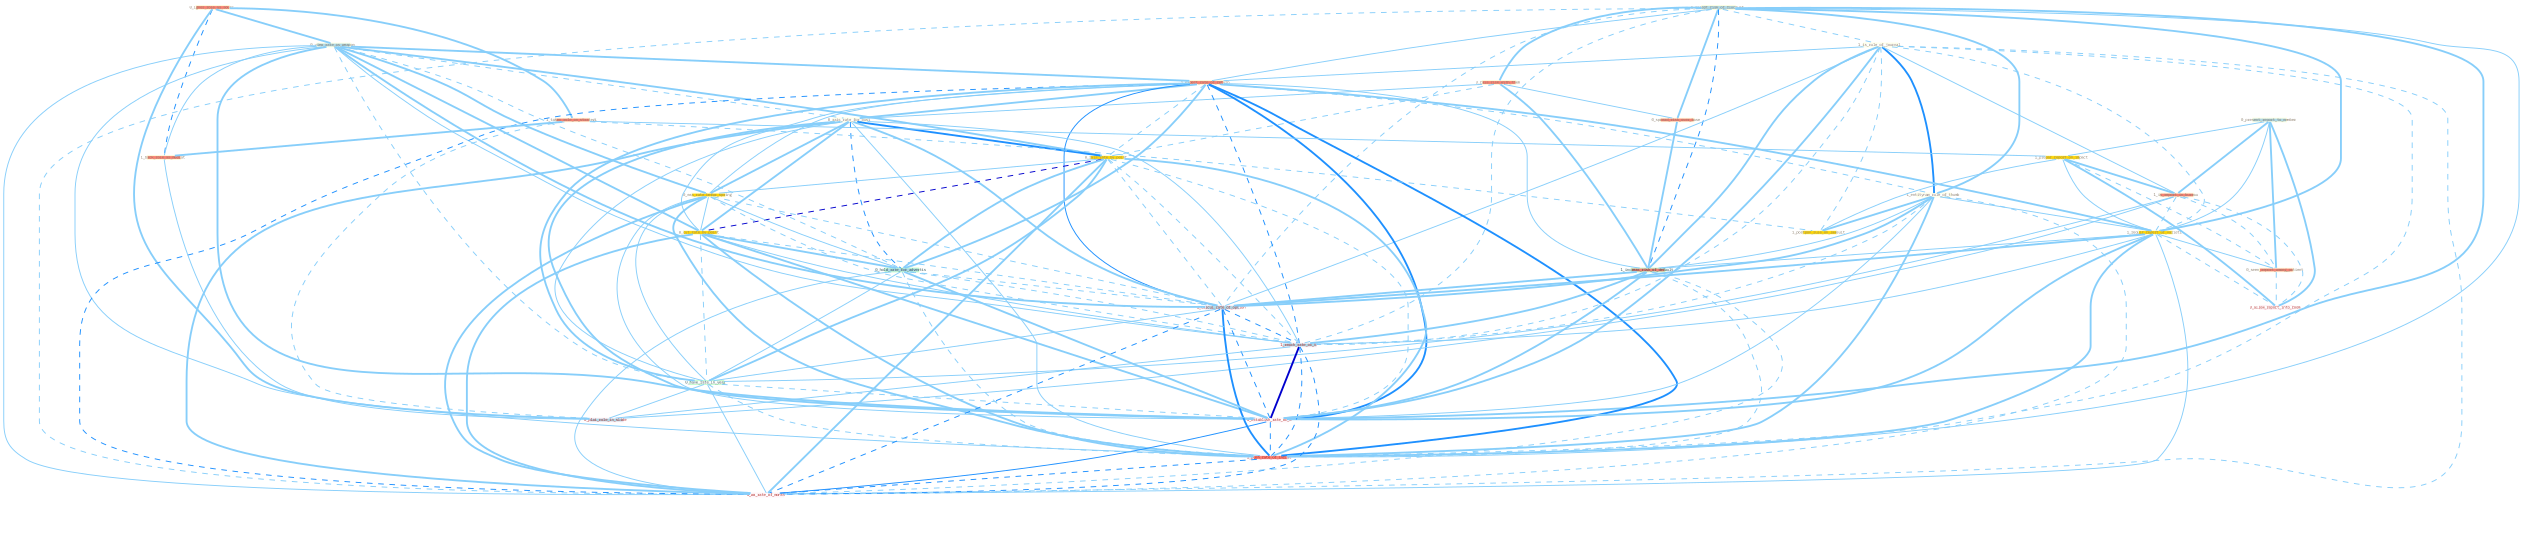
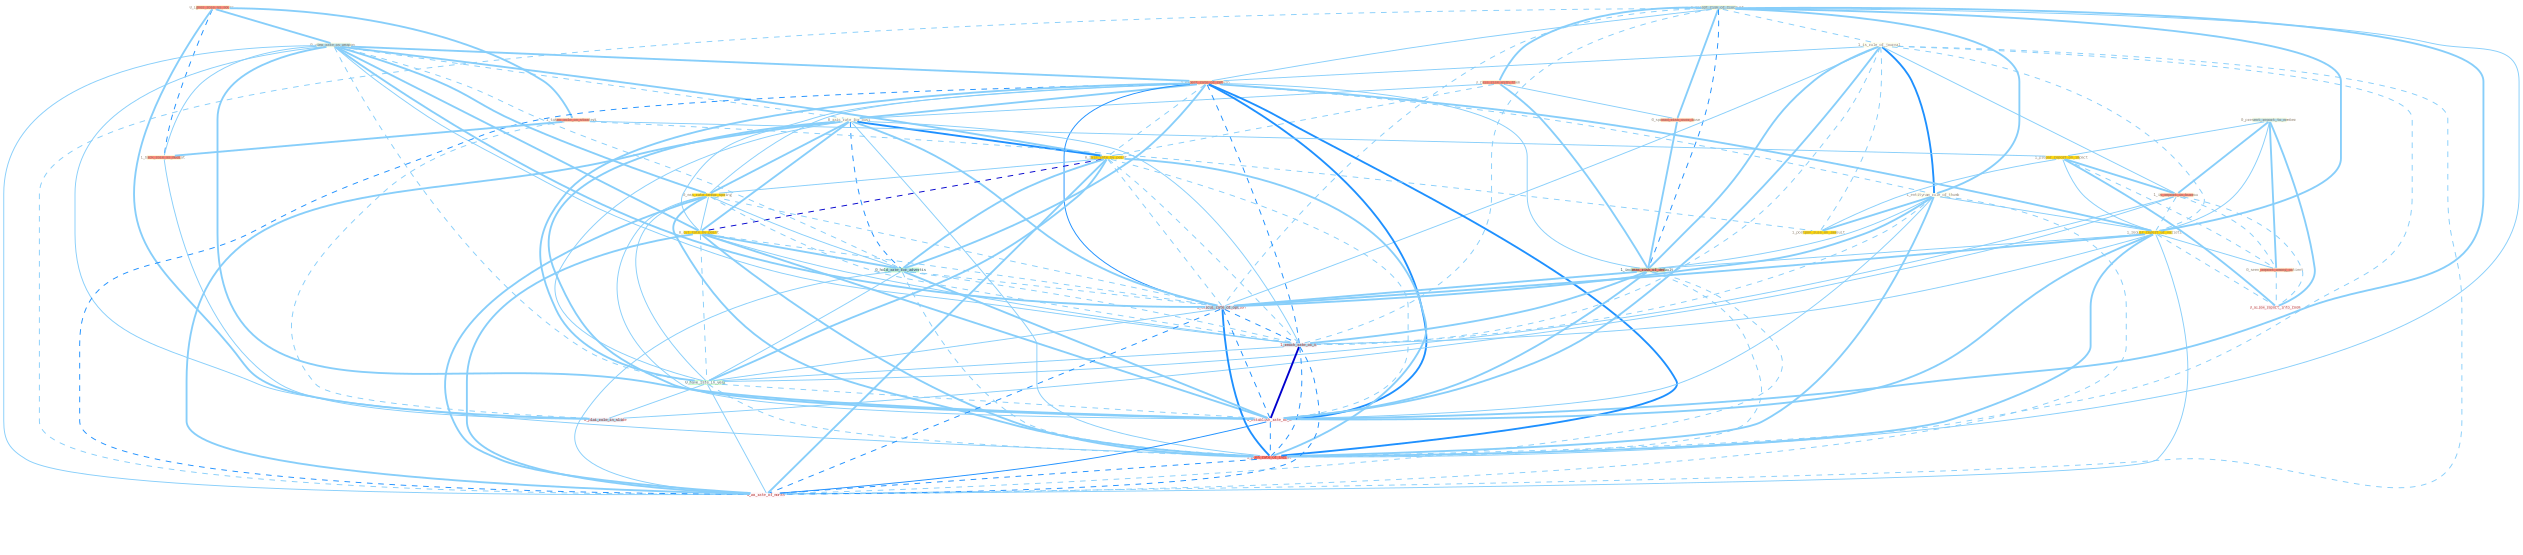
  graph {
    fontname="IBM Plex Mono"
    node [color="#ffffe0" fillcolor=salmon fixedsize=true fontcolor="#8b7d6b" fontname="IBM Plex Mono" fontsize=4 shape=polygon style=filled]
    edge [color="#87cefa" fontname="IBM Plex Mono" style=bold w=1]
    "0_ignor_role_as_sourc " [height=.06 width=.5]
    "1_accept_risk_of_fluctuat " [fillcolor=lightblue height=.06 width=.5]
    "0_present_report_to_member " [fillcolor=lightblue height=.06 width=.5]
    "1_is_rule_of_journal " [fillcolor=white height=.06 width=.5]
    "0_view_rate_as_weapon " [fillcolor=lightblue height=.06 width=.5]
    "0_rais_risk_with_them " [height=.06 width=.5]
    "1_expect_rate_of_return " [height=.06 width=.5]
    "0_rais_rate_for_busi " [fillcolor=white height=.06 width=.5]
    "1_taken_role_on_strategi " [height=.06 width=.5]
    "1_entitynam_rule_of_thumb " [fillcolor=white height=.06 width=.5]
    "1_prepar_report_on_impact " [fillcolor=gold height=.06 width=.5]
    "0_spread_risk_over_base " [height=.06 width=.5]
    "0_rais_rate_by_point " [fillcolor=gold height=.06 width=.5]
    "1_is_report_in_bureau " [height=.06 width=.5]
    "1_requir_report_of_varieti " [fillcolor=gold height=.06 width=.5]
    "1_back_role_as_mediat " [height=.06 width=.5]
    "0_eas_rate_befor_spring " [fillcolor=gold height=.06 width=.5]
    "0_seen_report_among_patient " [height=.06 width=.5]
    "0_cut_rate_by_point " [fillcolor=gold height=.06 width=.5]
    "1_postpon_rule_on_lawsuit " [fillcolor=gold height=.06 width=.5]
    "0_allow_report_into_room " [color="#fff0f5" fillcolor=white fontcolor="#b22222" height=.06 width=.5]
    "1_calcul_rate_of_option " [color="#fff0f5" fillcolor=lightblue fontcolor="#b22222" height=.06 width=.5]
    "1_reach_rate_of_% " [color="#fff0f5" fillcolor=lightblue fontcolor="#b22222" height=.06 width=.5]
    "1_establish_rate_of_% " [color="#fff0f5" fillcolor=white fontcolor="#b22222" height=.06 width=.5]
    "0_plai_role_in_slide " [color="#fff0f5" fillcolor=lightblue fontcolor="#b22222" height=.06 width=.5]
    "1_push_rate_of_inflat " [color="#fff0f5" fontcolor="#b22222" height=.06 width=.5]
    "1_wa_rate_of_month " [color="#fff0f5" fillcolor=white fontcolor="#b22222" height=.06 width=.5]
    "1_increas_risk_of_default " [color="#BDFCC9" fontcolor="#2f4f4f" height=.06 width=.5]
    "0_hold_rate_for_advertis " [color="#BDFCC9" fillcolor=lightblue fontcolor="#2f4f4f" height=.06 width=.5]
    "0_have_rate_in_year " [color="#BDFCC9" fillcolor=white fontcolor="#2f4f4f" height=.06 width=.5]
    subgraph sub_1 {
      "0_ignor_role_as_sourc "
      "1_accept_risk_of_fluctuat "
      "0_present_report_to_member "
      "1_is_rule_of_journal "
      "0_view_rate_as_weapon "
      "0_rais_risk_with_them "
      "1_expect_rate_of_return "
      "0_rais_rate_for_busi "
      "1_taken_role_on_strategi "
      "1_entitynam_rule_of_thumb "
      "1_prepar_report_on_impact "
      "0_spread_risk_over_base "
      "0_rais_rate_by_point "
      "1_is_report_in_bureau "
      "1_requir_report_of_varieti "
      "1_back_role_as_mediat "
      "0_eas_rate_befor_spring "
      "0_seen_report_among_patient "
      "0_cut_rate_by_point "
      "1_postpon_rule_on_lawsuit "
    }
    subgraph sub_2 {
      "0_allow_report_into_room "
      "1_calcul_rate_of_option "
      "1_reach_rate_of_% "
      "1_establish_rate_of_% "
      "0_plai_role_in_slide "
      "1_push_rate_of_inflat "
      "1_wa_rate_of_month "
    }
    "0_ignor_role_as_sourc " -- "0_view_rate_as_weapon "
    "0_ignor_role_as_sourc " -- "1_taken_role_on_strategi "
    "0_ignor_role_as_sourc " -- "1_back_role_as_mediat " [color="#1e90ff" style=dashed w=2]
    "0_ignor_role_as_sourc " -- "0_plai_role_in_slide "
    "1_accept_risk_of_fluctuat " -- "1_is_rule_of_journal " [style=dashed]
    "1_accept_risk_of_fluctuat " -- "0_rais_risk_with_them "
    "1_accept_risk_of_fluctuat " -- "1_expect_rate_of_return " [style=solid]
    "1_accept_risk_of_fluctuat " -- "1_entitynam_rule_of_thumb "
    "1_accept_risk_of_fluctuat " -- "0_spread_risk_over_base "
    "1_accept_risk_of_fluctuat " -- "1_requir_report_of_varieti "
    "1_accept_risk_of_fluctuat " -- "1_calcul_rate_of_option " [style=dashed]
    "1_accept_risk_of_fluctuat " -- "1_reach_rate_of_% " [style=dashed]
    "1_accept_risk_of_fluctuat " -- "1_establish_rate_of_% "
    "1_accept_risk_of_fluctuat " -- "1_push_rate_of_inflat " [style=solid]
    "1_accept_risk_of_fluctuat " -- "1_wa_rate_of_month " [style=dashed]
    "1_accept_risk_of_fluctuat " -- "1_increas_risk_of_default " [color="#1e90ff" style=dashed w=2]
    "0_present_report_to_member " -- "1_prepar_report_on_impact " [style=solid]
    "0_present_report_to_member " -- "1_is_report_in_bureau "
    "0_present_report_to_member " -- "1_requir_report_of_varieti " [style=solid]
    "0_present_report_to_member " -- "0_seen_report_among_patient "
    "0_present_report_to_member " -- "0_allow_report_into_room "
    "1_is_rule_of_journal " -- "1_expect_rate_of_return " [style=solid]
    "1_is_rule_of_journal " -- "1_entitynam_rule_of_thumb " [color="#1e90ff" w=2]
    "1_is_rule_of_journal " -- "1_is_report_in_bureau " [style=solid]
    "1_is_rule_of_journal " -- "1_requir_report_of_varieti " [style=dashed]
    "1_is_rule_of_journal " -- "1_postpon_rule_on_lawsuit " [style=dashed]
    "1_is_rule_of_journal " -- "1_calcul_rate_of_option " [style=solid]
    "1_is_rule_of_journal " -- "1_reach_rate_of_% " [style=dashed]
    "1_is_rule_of_journal " -- "1_establish_rate_of_% "
    "1_is_rule_of_journal " -- "1_push_rate_of_inflat " [style=dashed]
    "1_is_rule_of_journal " -- "1_wa_rate_of_month " [style=dashed]
    "1_is_rule_of_journal " -- "1_increas_risk_of_default "
    "0_view_rate_as_weapon " -- "1_expect_rate_of_return "
    "0_view_rate_as_weapon " -- "0_rais_rate_for_busi " [style=dashed]
    "0_view_rate_as_weapon " -- "0_rais_rate_by_point "
    "0_view_rate_as_weapon " -- "1_back_role_as_mediat " [style=solid]
    "0_view_rate_as_weapon " -- "0_eas_rate_befor_spring "
    "0_view_rate_as_weapon " -- "0_cut_rate_by_point "
    "0_view_rate_as_weapon " -- "1_calcul_rate_of_option "
    "0_view_rate_as_weapon " -- "1_reach_rate_of_% " [style=solid]
    "0_view_rate_as_weapon " -- "1_establish_rate_of_% "
    "0_view_rate_as_weapon " -- "1_push_rate_of_inflat " [style=solid]
    "0_view_rate_as_weapon " -- "1_wa_rate_of_month " [style=solid]
    "0_view_rate_as_weapon " -- "0_hold_rate_for_advertis " [style=dashed]
    "0_view_rate_as_weapon " -- "0_have_rate_in_year " [style=dashed]
    "0_rais_risk_with_them " -- "0_rais_rate_for_busi " [style=solid]
    "0_rais_risk_with_them " -- "0_spread_risk_over_base " [style=solid]
    "0_rais_risk_with_them " -- "0_rais_rate_by_point " [style=dashed]
    "0_rais_risk_with_them " -- "1_increas_risk_of_default "
    "1_expect_rate_of_return " -- "0_rais_rate_for_busi "
    "1_expect_rate_of_return " -- "1_entitynam_rule_of_thumb " [style=dashed]
    "1_expect_rate_of_return " -- "0_rais_rate_by_point " [style=dashed]
    "1_expect_rate_of_return " -- "1_requir_report_of_varieti "
    "1_expect_rate_of_return " -- "0_eas_rate_befor_spring " [style=solid]
    "1_expect_rate_of_return " -- "0_cut_rate_by_point " [style=solid]
    "1_expect_rate_of_return " -- "1_calcul_rate_of_option " [color="#1e90ff" style=solid w=2]
    "1_expect_rate_of_return " -- "1_reach_rate_of_% " [color="#1e90ff" style=dashed w=2]
    "1_expect_rate_of_return " -- "1_establish_rate_of_% " [color="#1e90ff" w=2]
    "1_expect_rate_of_return " -- "1_push_rate_of_inflat " [color="#1e90ff" w=2]
    "1_expect_rate_of_return " -- "1_wa_rate_of_month " [color="#1e90ff" style=dashed w=2]
    "1_expect_rate_of_return " -- "1_increas_risk_of_default " [style=solid]
    "1_expect_rate_of_return " -- "0_hold_rate_for_advertis "
    "1_expect_rate_of_return " -- "0_have_rate_in_year "
    "0_rais_rate_for_busi " -- "0_rais_rate_by_point " [color="#1e90ff" w=2]
    "0_rais_rate_for_busi " -- "0_eas_rate_befor_spring "
    "0_rais_rate_for_busi " -- "0_cut_rate_by_point "
    "0_rais_rate_for_busi " -- "1_calcul_rate_of_option "
    "0_rais_rate_for_busi " -- "1_reach_rate_of_% " [style=solid]
    "0_rais_rate_for_busi " -- "1_establish_rate_of_% "
    "0_rais_rate_for_busi " -- "1_push_rate_of_inflat " [style=solid]
    "0_rais_rate_for_busi " -- "1_wa_rate_of_month "
    "0_rais_rate_for_busi " -- "0_hold_rate_for_advertis " [color="#1e90ff" style=dashed w=2]
    "0_rais_rate_for_busi " -- "0_have_rate_in_year " [style=solid]
    "1_taken_role_on_strategi " -- "1_prepar_report_on_impact " [style=solid]
    "1_taken_role_on_strategi " -- "1_back_role_as_mediat "
    "1_taken_role_on_strategi " -- "1_postpon_rule_on_lawsuit " [style=dashed]
    "1_taken_role_on_strategi " -- "0_plai_role_in_slide " [style=dashed]
    "1_entitynam_rule_of_thumb " -- "1_requir_report_of_varieti " [style=solid]
    "1_entitynam_rule_of_thumb " -- "1_postpon_rule_on_lawsuit "
    "1_entitynam_rule_of_thumb " -- "1_calcul_rate_of_option "
    "1_entitynam_rule_of_thumb " -- "1_reach_rate_of_% " [style=dashed]
    "1_entitynam_rule_of_thumb " -- "1_establish_rate_of_% " [style=solid]
    "1_entitynam_rule_of_thumb " -- "1_push_rate_of_inflat "
    "1_entitynam_rule_of_thumb " -- "1_wa_rate_of_month " [style=dashed]
    "1_entitynam_rule_of_thumb " -- "1_increas_risk_of_default " [style=solid]
    "1_prepar_report_on_impact " -- "1_is_report_in_bureau "
    "1_prepar_report_on_impact " -- "1_requir_report_of_varieti " [style=solid]
    "1_prepar_report_on_impact " -- "0_seen_report_among_patient " [style=dashed]
    "1_prepar_report_on_impact " -- "1_postpon_rule_on_lawsuit " [style=solid]
    "1_prepar_report_on_impact " -- "0_allow_report_into_room "
    "0_spread_risk_over_base " -- "1_increas_risk_of_default "
    "0_rais_rate_by_point " -- "0_eas_rate_befor_spring " [style=solid]
    "0_rais_rate_by_point " -- "0_cut_rate_by_point " [color="#0000cd" style=dashed w=3]
    "0_rais_rate_by_point " -- "1_calcul_rate_of_option " [style=dashed]
    "0_rais_rate_by_point " -- "1_reach_rate_of_% " [style=dashed]
    "0_rais_rate_by_point " -- "1_establish_rate_of_% " [style=dashed]
    "0_rais_rate_by_point " -- "1_push_rate_of_inflat "
    "0_rais_rate_by_point " -- "1_wa_rate_of_month "
    "0_rais_rate_by_point " -- "0_hold_rate_for_advertis "
    "0_rais_rate_by_point " -- "0_have_rate_in_year "
    "1_is_report_in_bureau " -- "1_requir_report_of_varieti " [style=dashed]
    "1_is_report_in_bureau " -- "0_seen_report_among_patient " [style=dashed]
    "1_is_report_in_bureau " -- "0_allow_report_into_room " [style=dashed]
    "1_is_report_in_bureau " -- "0_plai_role_in_slide " [style=solid]
    "1_is_report_in_bureau " -- "0_have_rate_in_year " [style=solid]
    "1_requir_report_of_varieti " -- "0_seen_report_among_patient " [style=solid]
    "1_requir_report_of_varieti " -- "0_allow_report_into_room " [style=dashed]
    "1_requir_report_of_varieti " -- "1_calcul_rate_of_option "
    "1_requir_report_of_varieti " -- "1_reach_rate_of_% " [style=solid]
    "1_requir_report_of_varieti " -- "1_establish_rate_of_% "
    "1_requir_report_of_varieti " -- "1_push_rate_of_inflat "
    "1_requir_report_of_varieti " -- "1_wa_rate_of_month " [style=solid]
    "1_requir_report_of_varieti " -- "1_increas_risk_of_default " [style=solid]
    "1_back_role_as_mediat " -- "0_plai_role_in_slide " [style=solid]
    "0_eas_rate_befor_spring " -- "0_cut_rate_by_point " [style=solid]
    "0_eas_rate_befor_spring " -- "1_calcul_rate_of_option " [style=dashed]
    "0_eas_rate_befor_spring " -- "1_reach_rate_of_% " [style=dashed]
    "0_eas_rate_befor_spring " -- "1_establish_rate_of_% " [style=solid]
    "0_eas_rate_befor_spring " -- "1_push_rate_of_inflat "
    "0_eas_rate_befor_spring " -- "1_wa_rate_of_month "
    "0_eas_rate_befor_spring " -- "0_hold_rate_for_advertis " [style=solid]
    "0_eas_rate_befor_spring " -- "0_have_rate_in_year " [style=solid]
    "0_seen_report_among_patient " -- "0_allow_report_into_room " [style=dashed]
    "0_cut_rate_by_point " -- "1_calcul_rate_of_option " [style=dashed]
    "0_cut_rate_by_point " -- "1_reach_rate_of_% " [style=solid]
    "0_cut_rate_by_point " -- "1_establish_rate_of_% "
    "0_cut_rate_by_point " -- "1_push_rate_of_inflat "
    "0_cut_rate_by_point " -- "1_wa_rate_of_month "
    "0_cut_rate_by_point " -- "0_hold_rate_for_advertis "
    "0_cut_rate_by_point " -- "0_have_rate_in_year " [style=dashed]
    "1_calcul_rate_of_option " -- "1_reach_rate_of_% " [color="#1e90ff" style=dashed w=2]
    "1_calcul_rate_of_option " -- "1_establish_rate_of_% " [color="#1e90ff" style=dashed w=2]
    "1_calcul_rate_of_option " -- "1_push_rate_of_inflat " [color="#1e90ff" w=2]
    "1_calcul_rate_of_option " -- "1_wa_rate_of_month " [color="#1e90ff" style=dashed w=2]
    "1_calcul_rate_of_option " -- "0_have_rate_in_year " [style=solid]
    "1_reach_rate_of_% " -- "1_establish_rate_of_% " [color="#0000cd" w=3]
    "1_reach_rate_of_% " -- "1_push_rate_of_inflat " [color="#1e90ff" style=dashed w=2]
    "1_reach_rate_of_% " -- "1_wa_rate_of_month " [color="#1e90ff" style=dashed w=2]
-   "1_reach_rate_of_% " -- "0_plai_role_in_slide " [style=solid]
+   "1_reach_rate_of_% " -- "0_have_rate_in_year " [style=solid]
    "1_establish_rate_of_% " -- "1_push_rate_of_inflat " [color="#1e90ff" style=dashed w=2]
    "1_establish_rate_of_% " -- "1_wa_rate_of_month " [color="#1e90ff" style=solid w=2]
    "1_push_rate_of_inflat " -- "1_wa_rate_of_month " [color="#1e90ff" style=dashed w=2]
    "1_increas_risk_of_default " -- "1_calcul_rate_of_option "
    "1_increas_risk_of_default " -- "1_reach_rate_of_% "
    "1_increas_risk_of_default " -- "1_establish_rate_of_% "
    "1_increas_risk_of_default " -- "1_push_rate_of_inflat " [style=dashed]
    "1_increas_risk_of_default " -- "1_wa_rate_of_month " [style=dashed]
    "0_hold_rate_for_advertis " -- "1_calcul_rate_of_option " [style=dashed]
    "0_hold_rate_for_advertis " -- "1_reach_rate_of_% " [style=dashed]
    "0_hold_rate_for_advertis " -- "1_establish_rate_of_% "
    "0_hold_rate_for_advertis " -- "1_push_rate_of_inflat " [style=dashed]
    "0_hold_rate_for_advertis " -- "1_wa_rate_of_month " [style=solid]
    "0_hold_rate_for_advertis " -- "0_have_rate_in_year " [style=solid]
    "0_have_rate_in_year " -- "1_establish_rate_of_% " [style=dashed]
    "0_have_rate_in_year " -- "0_plai_role_in_slide " [style=solid]
    "0_have_rate_in_year " -- "1_push_rate_of_inflat " [style=dashed]
    "0_have_rate_in_year " -- "1_wa_rate_of_month " [style=solid]
  }
